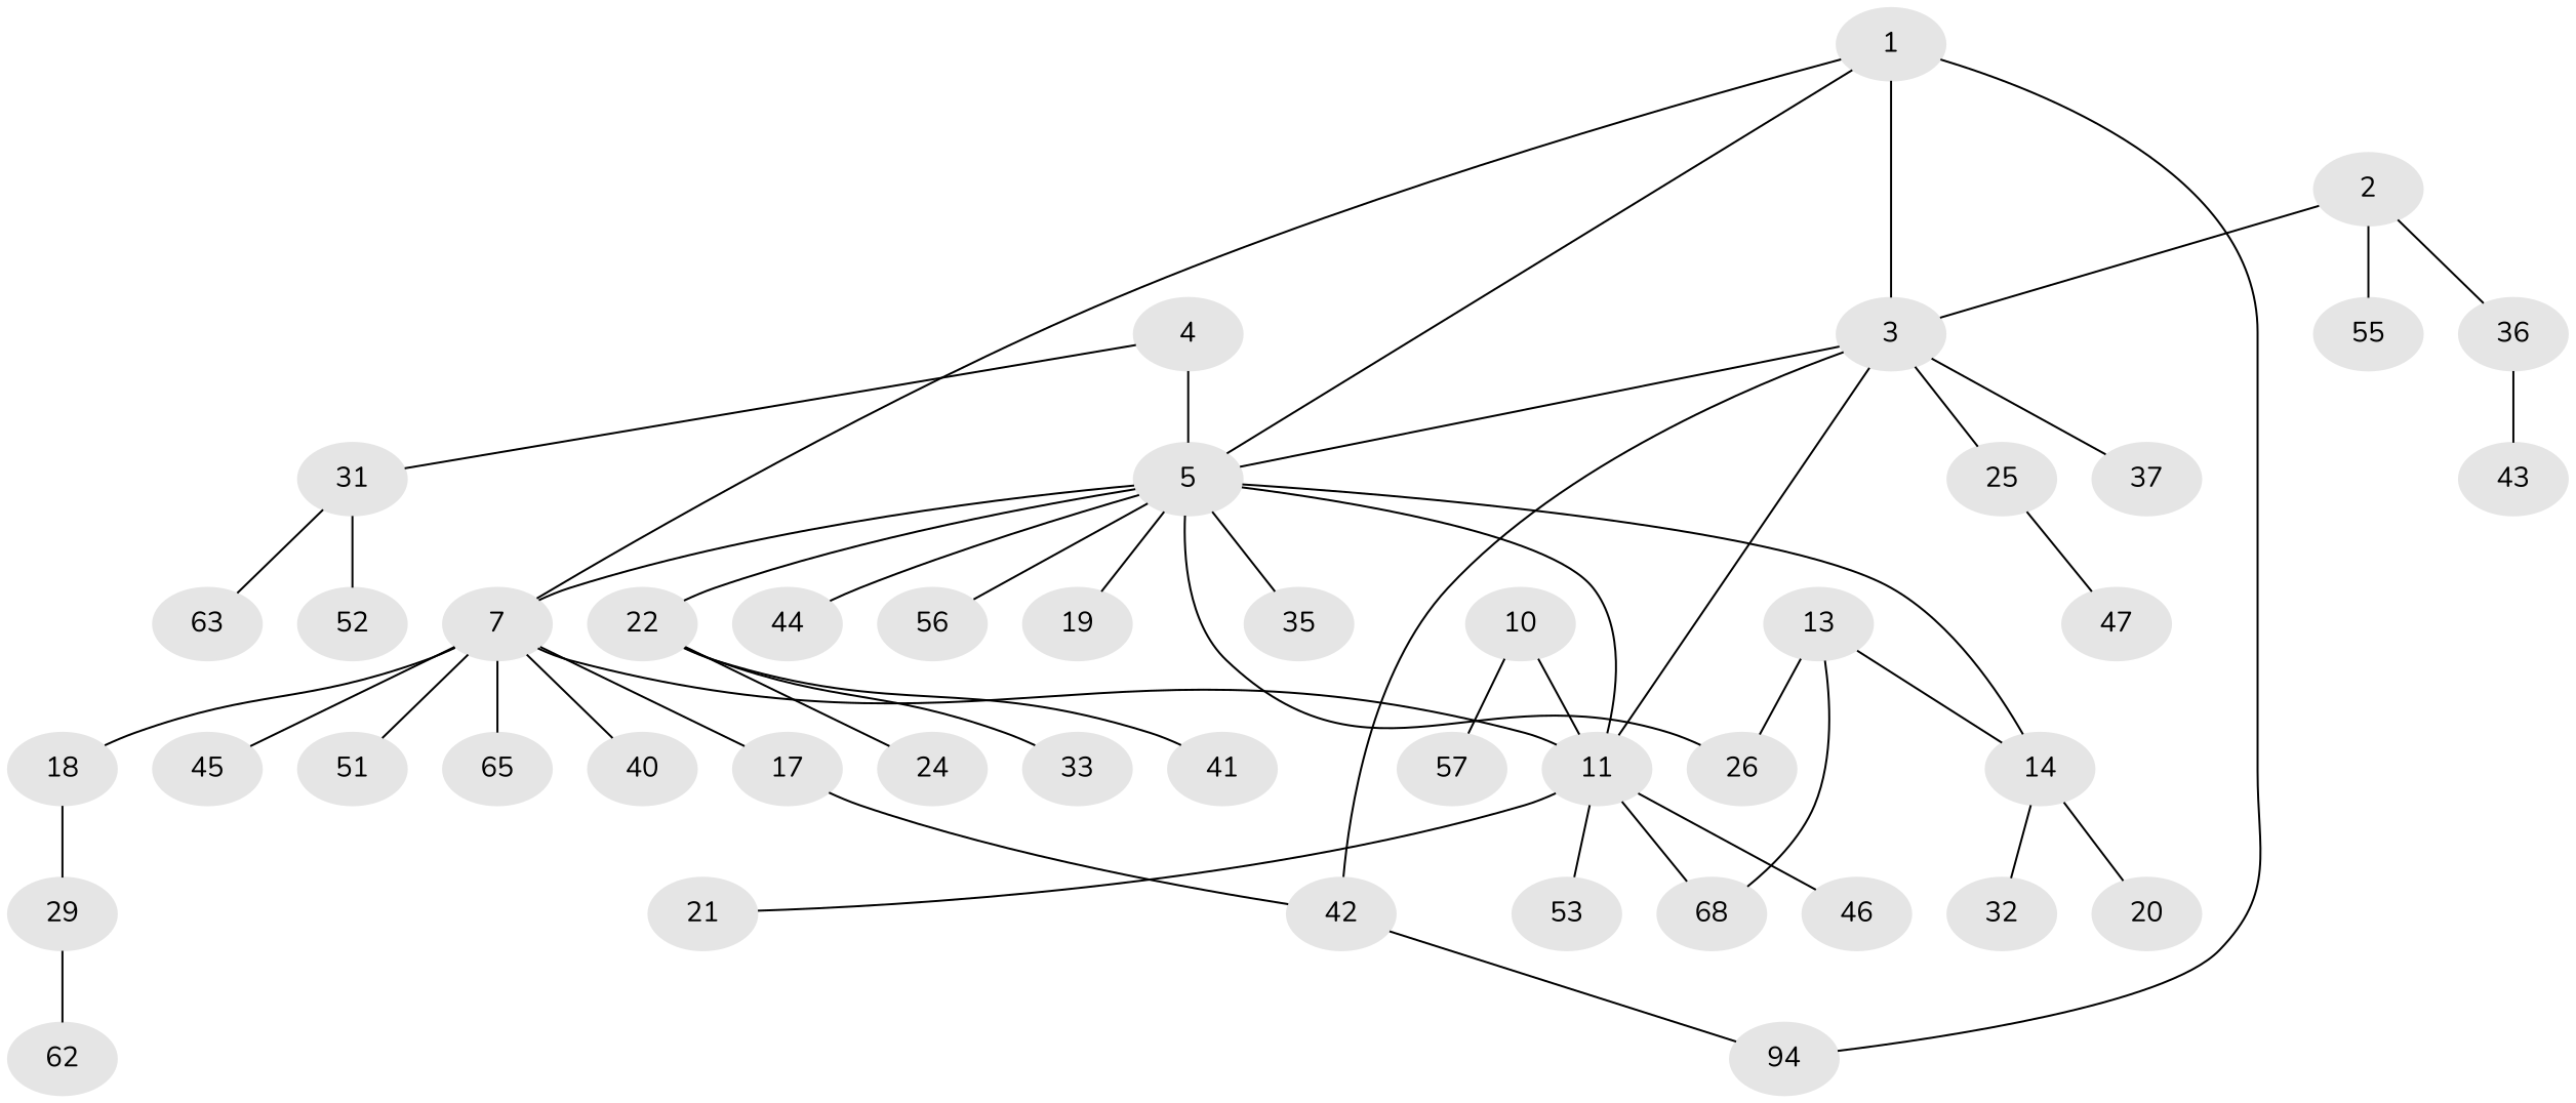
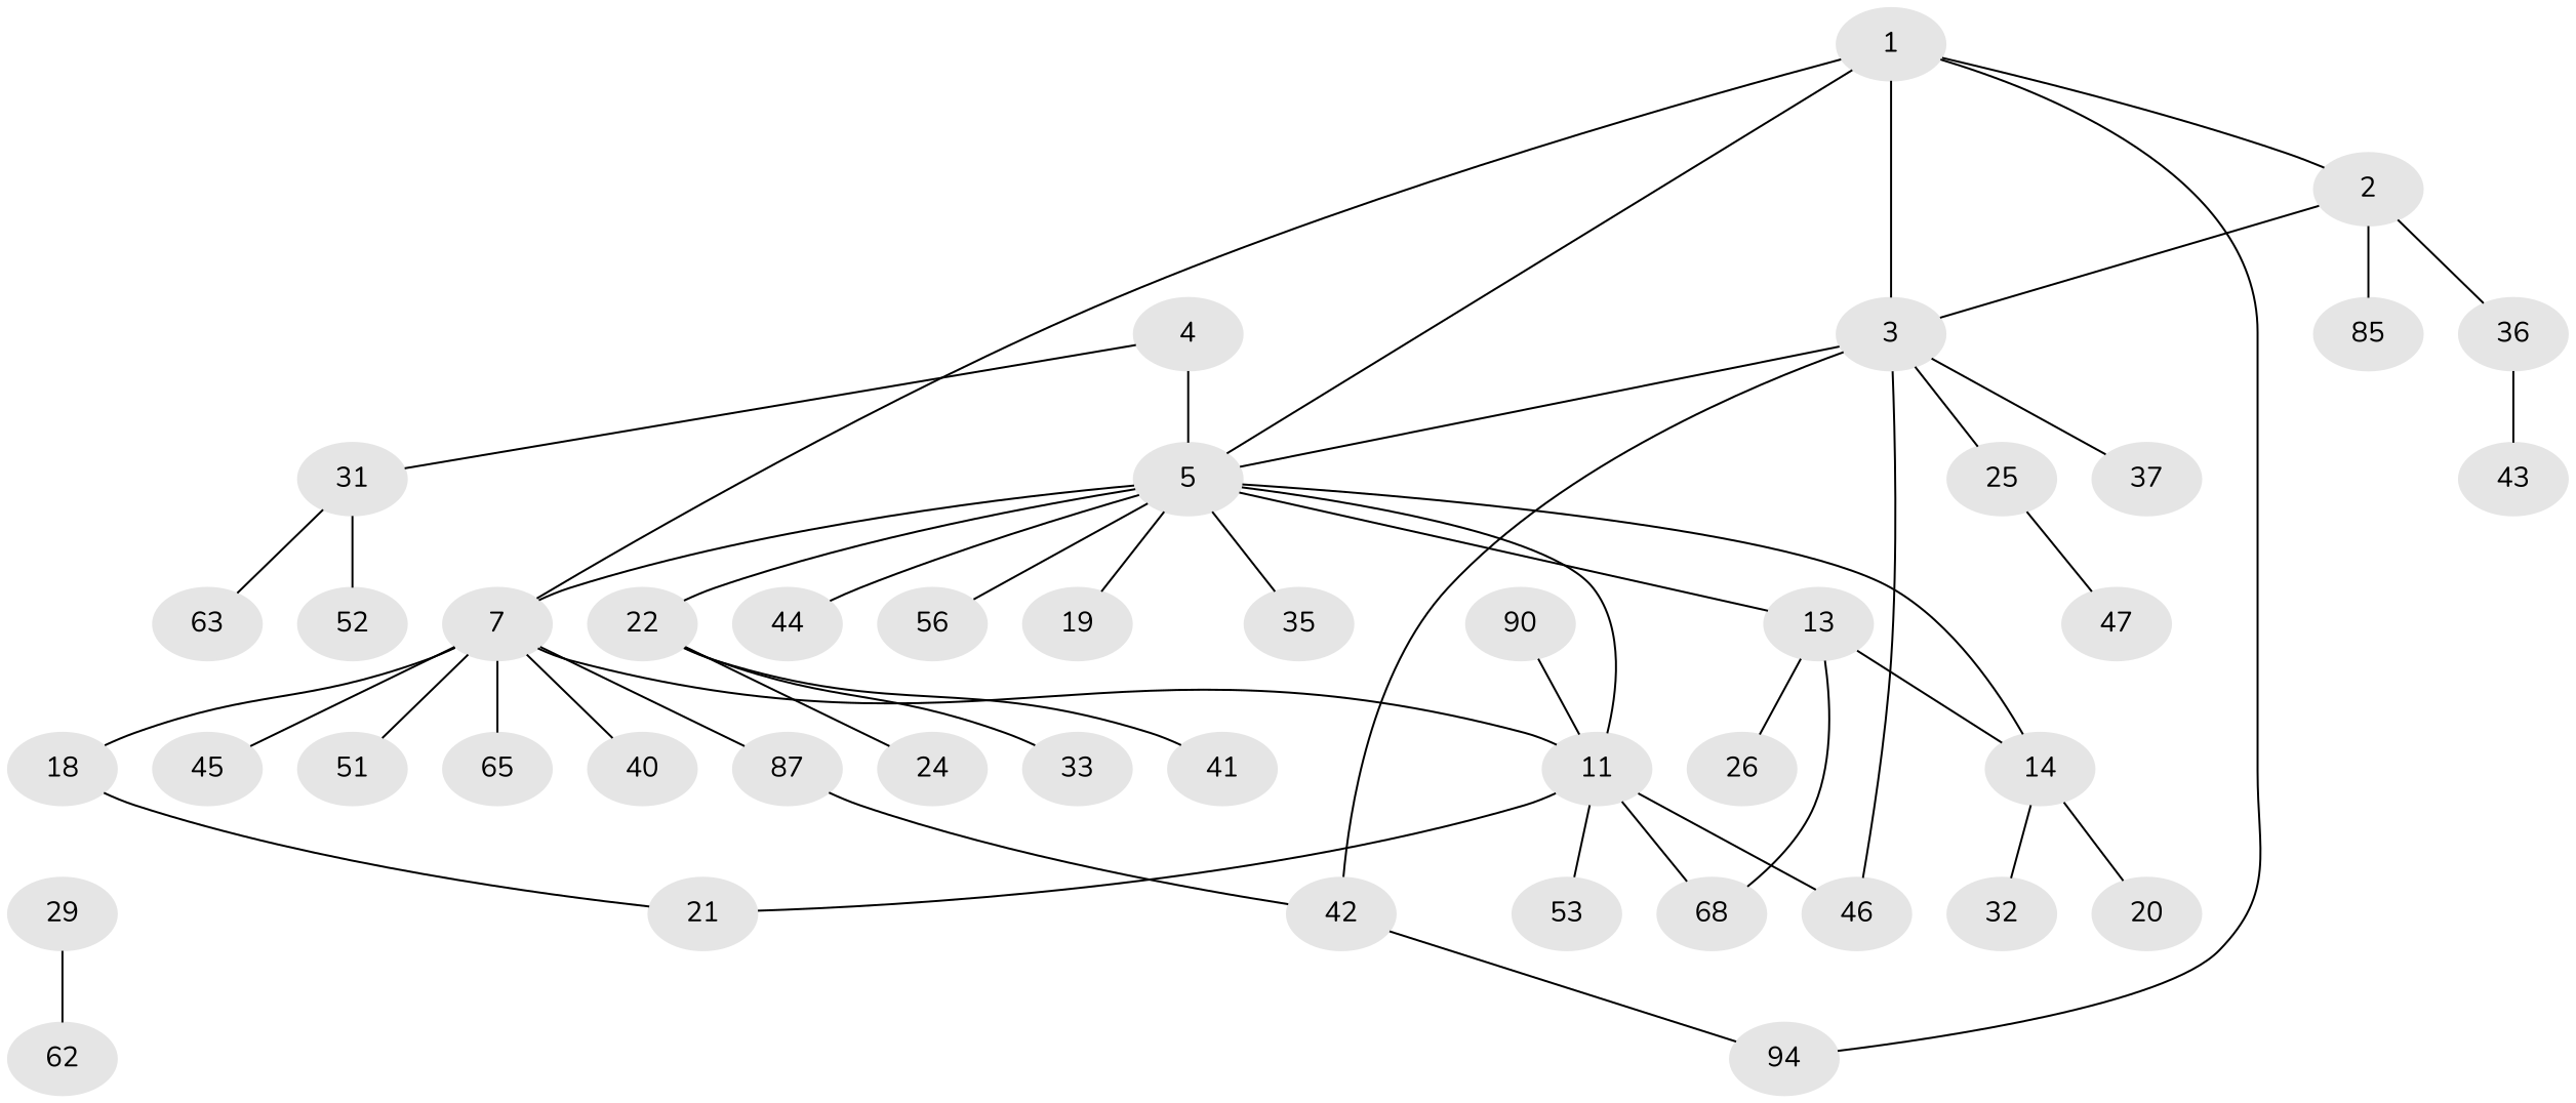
  graph {
    fontname=Nunito
    node [color=gray90 fontname=Nunito style=filled]
    edge [fontname=Nunito]
    2 [super="+23+30"]
    3
    36
-   55
+   55 [label=85]
    1
    5 [super="+6+8"]
    7 [super="+9"]
    n8 [label=94]
    11 [super="+12+38"]
    25
    37
    42
    13 [super="+39"]
    14 [super="+34"]
    19
    22
    35
    44
    56
-   17
+   17 [label=87]
    18
    40
    45
    51
    65
    43
    21
    n28 [label=68]
    46
    53
    47
    4
    31
    52
    63
    26
    20
    32
    41
    24
    33
    29
-   10
-   57
+   10 [label=90]
    62
    2 -- 3
    2 -- 36
    2 -- 55
    3 -- 5
-   3 -- 11
+   3 -- 46
    3 -- 25
    3 -- 37
    3 -- 42
    36 -- 43
+   1 -- 2
    1 -- 3
    1 -- 5
    1 -- 7
    1 -- n8
    5 -- 7 [weight=2]
    5 -- 11 [weight=2]
-   5 -- 26 [weight=2]
+   5 -- 13 [weight=2]
    5 -- 14
    5 -- 19
    5 -- 22
    5 -- 35
    5 -- 44
    5 -- 56
    7 -- 11
    7 -- 17
    7 -- 18
    7 -- 40
    7 -- 45
    7 -- 51
    7 -- 65
    11 -- 21
    11 -- n28
    11 -- 46
    11 -- 53
    25 -- 47
    42 -- n8
    13 -- 14
    13 -- n28
    13 -- 26
    14 -- 20
    14 -- 32
    22 -- 41
    22 -- 24
    22 -- 33
    17 -- 42
-   18 -- 29
+   18 -- 21
    4 -- 5 [weight=2]
    4 -- 31
    31 -- 52
    31 -- 63
    29 -- 62
    10 -- 11 [weight=2]
-   10 -- 57
  }
